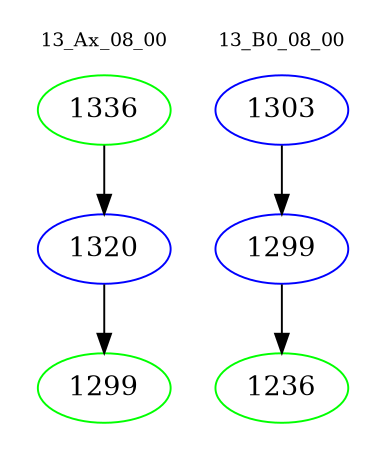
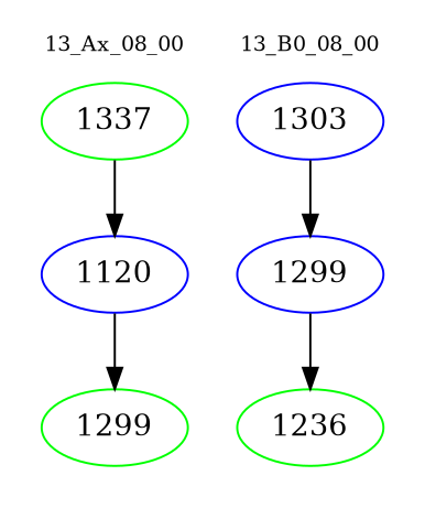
  digraph {
    node [color=green]
    edge [color=black]
-   n1 [label=1336]
-   n2 [color=blue label=1320]
+   n1 [label=1337]
+   n2 [color=blue label=1120]
    n3 [label=1299]
    n4 [color=blue label=1303]
    n5 [color=blue label=1299]
    n6 [label=1236]
    subgraph cluster_1 {
      color=white
      fontsize=10
      label="13_Ax_08_00"
      n1
      n2
      n3
    }
    subgraph cluster_2 {
      color=white
      fontsize=10
      label="13_B0_08_00"
      n4
      n5
      n6
    }
    n1 -> n2
    n2 -> n3
    n4 -> n5
    n5 -> n6
  }
